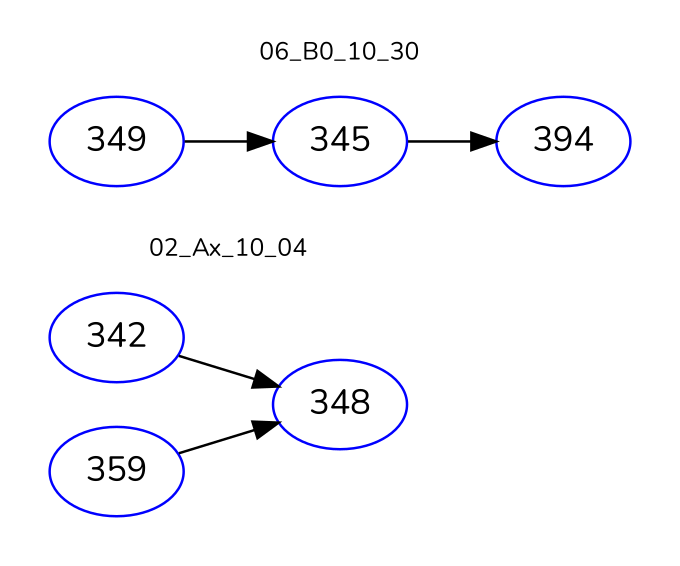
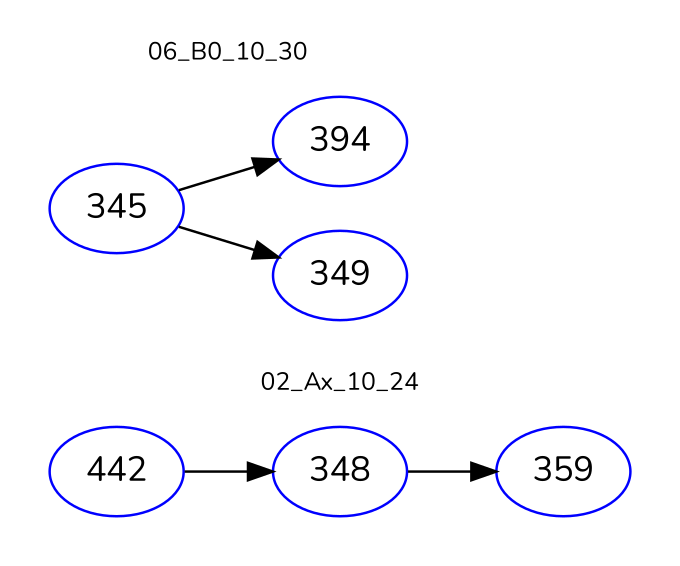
  digraph {
    fontname=Nunito
    rankdir=LR
    node [color=blue fontname=Nunito]
    edge [color=black fontname=Nunito]
-   n1 [label=342]
+   n1 [label=442]
    n2 [label=348]
    n3 [label=359]
    n4 [label=349]
    n5 [label=345]
    n6 [label=394]
    subgraph cluster_1 {
      color=white
      fontsize=10
-     label="02_Ax_10_04"
+     label="02_Ax_10_24"
      n1
      n2
      n3
    }
    subgraph cluster_2 {
      color=white
      fontsize=10
      label="06_B0_10_30"
      n4
      n5
      n6
    }
    n1 -> n2
-   n3 -> n2
-   n4 -> n5
+   n2 -> n3
+   n5 -> n4
    n5 -> n6
  }
